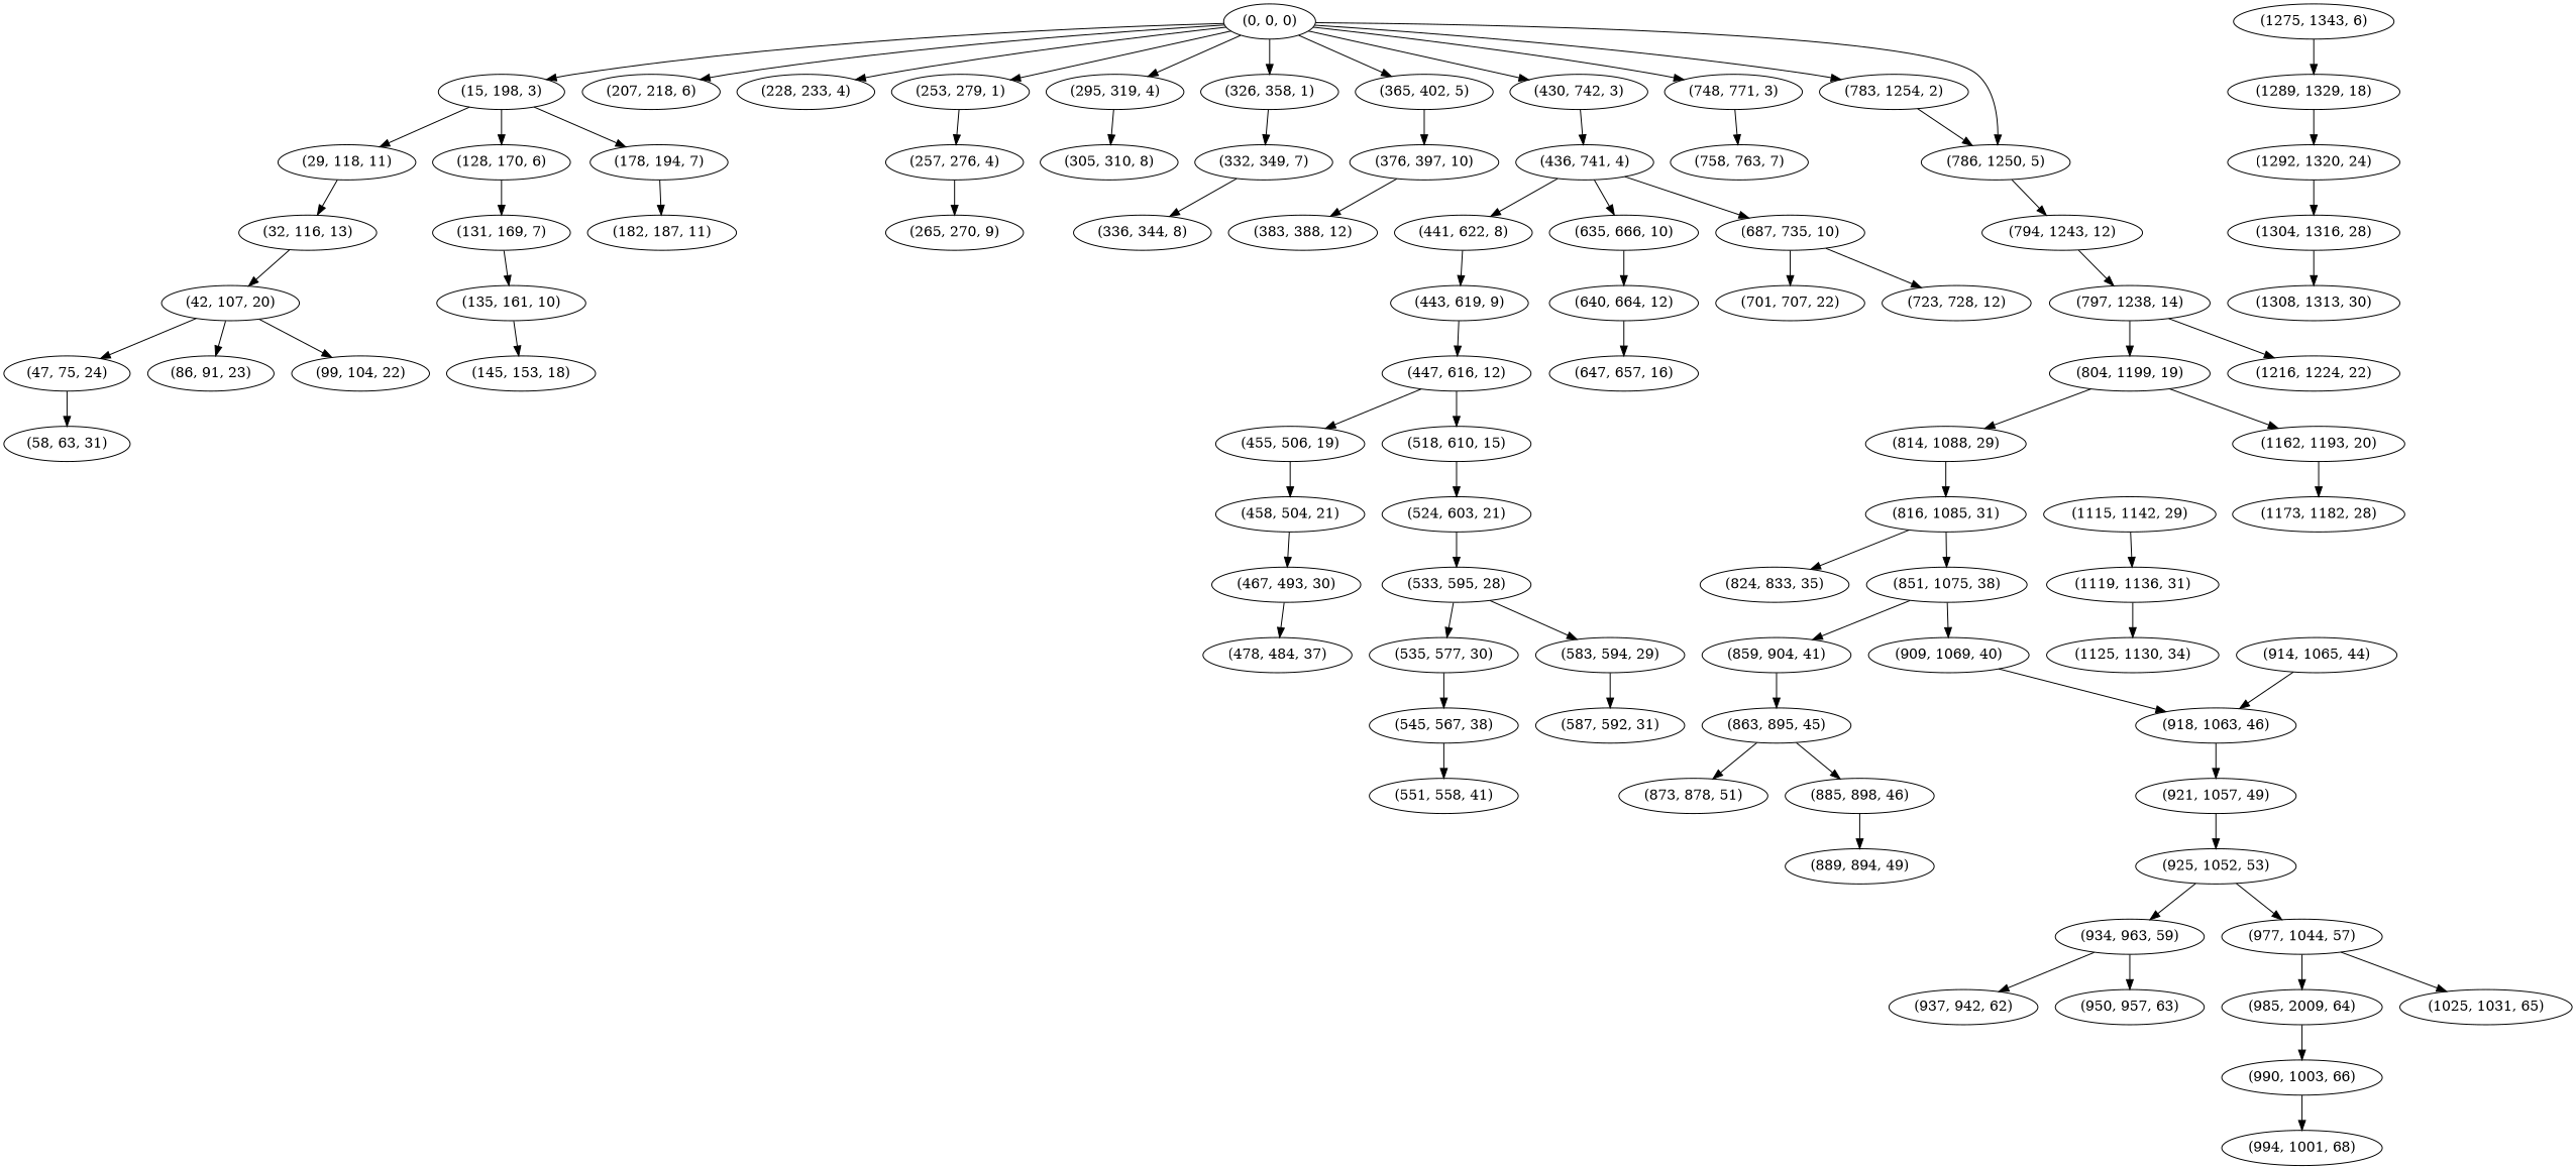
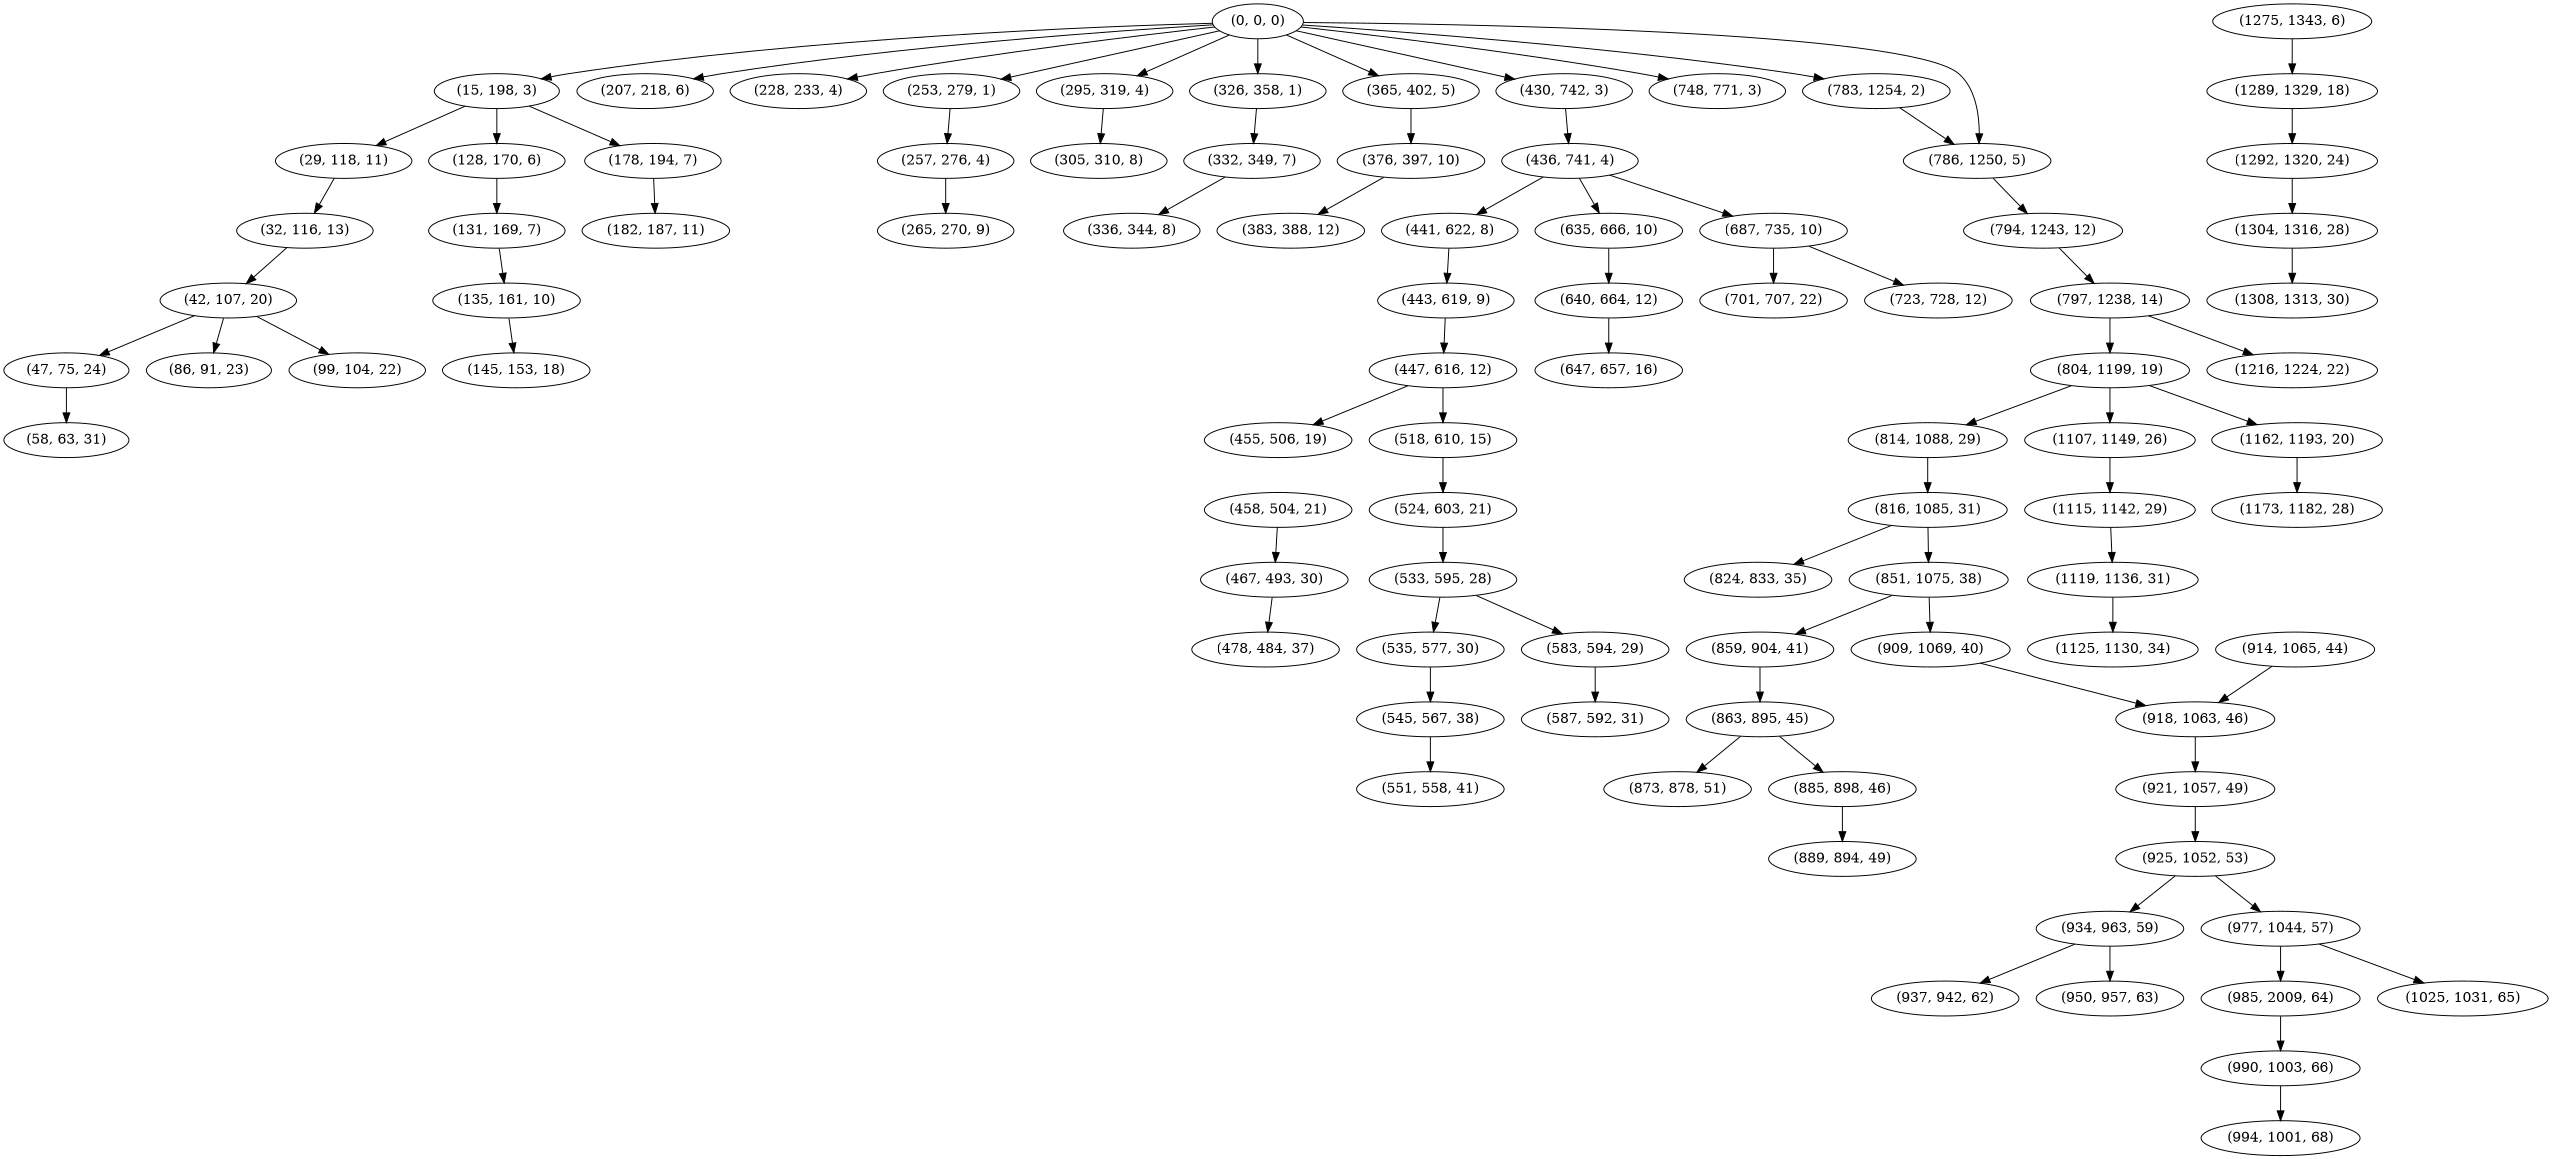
  digraph {
    "(0, 0, 0)"
    "(15, 198, 3)"
    "(207, 218, 6)"
    "(228, 233, 4)"
    "(253, 279, 1)"
    "(295, 319, 4)"
    "(326, 358, 1)"
    "(365, 402, 5)"
    "(430, 742, 3)"
    "(748, 771, 3)"
    "(783, 1254, 2)"
    "(786, 1250, 5)"
    "(29, 118, 11)"
    "(128, 170, 6)"
    "(178, 194, 7)"
    "(257, 276, 4)"
    "(305, 310, 8)"
    "(332, 349, 7)"
    "(376, 397, 10)"
    "(436, 741, 4)"
-   "(758, 763, 7)"
    "(1275, 1343, 6)"
    "(1289, 1329, 18)"
    "(32, 116, 13)"
    "(131, 169, 7)"
    "(182, 187, 11)"
    "(42, 107, 20)"
    "(47, 75, 24)"
    "(86, 91, 23)"
    "(99, 104, 22)"
    "(58, 63, 31)"
    "(135, 161, 10)"
    "(145, 153, 18)"
    "(265, 270, 9)"
    "(336, 344, 8)"
    "(383, 388, 12)"
    "(441, 622, 8)"
    "(635, 666, 10)"
    "(687, 735, 10)"
    "(443, 619, 9)"
    "(640, 664, 12)"
    "(701, 707, 22)"
    "(723, 728, 12)"
    "(447, 616, 12)"
    "(455, 506, 19)"
    "(518, 610, 15)"
    "(458, 504, 21)"
    "(524, 603, 21)"
    "(467, 493, 30)"
    "(478, 484, 37)"
    "(533, 595, 28)"
    "(535, 577, 30)"
    "(583, 594, 29)"
    "(545, 567, 38)"
    "(587, 592, 31)"
    "(551, 558, 41)"
    "(647, 657, 16)"
    "(794, 1243, 12)"
    "(797, 1238, 14)"
    "(804, 1199, 19)"
    "(1216, 1224, 22)"
    "(814, 1088, 29)"
+   "(1107, 1149, 26)"
    "(1162, 1193, 20)"
    "(816, 1085, 31)"
    "(1115, 1142, 29)"
    "(1173, 1182, 28)"
    "(824, 833, 35)"
    "(851, 1075, 38)"
    "(859, 904, 41)"
    "(909, 1069, 40)"
    n72 [label="(863, 895, 45)"]
    "(918, 1063, 46)"
    "(873, 878, 51)"
    "(885, 898, 46)"
    "(889, 894, 49)"
    "(914, 1065, 44)"
    "(921, 1057, 49)"
    "(925, 1052, 53)"
    "(934, 963, 59)"
    "(977, 1044, 57)"
    "(937, 942, 62)"
    "(950, 957, 63)"
    n84 [label="(985, 2009, 64)"]
    "(1025, 1031, 65)"
    "(990, 1003, 66)"
    "(994, 1001, 68)"
    "(1119, 1136, 31)"
    "(1125, 1130, 34)"
    n90 [label="(1292, 1320, 24)"]
    "(1304, 1316, 28)"
    "(1308, 1313, 30)"
    "(0, 0, 0)" -> "(15, 198, 3)"
    "(0, 0, 0)" -> "(207, 218, 6)"
    "(0, 0, 0)" -> "(228, 233, 4)"
    "(0, 0, 0)" -> "(253, 279, 1)"
    "(0, 0, 0)" -> "(295, 319, 4)"
    "(0, 0, 0)" -> "(326, 358, 1)"
    "(0, 0, 0)" -> "(365, 402, 5)"
    "(0, 0, 0)" -> "(430, 742, 3)"
    "(0, 0, 0)" -> "(748, 771, 3)"
    "(0, 0, 0)" -> "(783, 1254, 2)"
    "(0, 0, 0)" -> "(786, 1250, 5)"
    "(15, 198, 3)" -> "(29, 118, 11)"
    "(15, 198, 3)" -> "(128, 170, 6)"
    "(15, 198, 3)" -> "(178, 194, 7)"
    "(253, 279, 1)" -> "(257, 276, 4)"
    "(295, 319, 4)" -> "(305, 310, 8)"
    "(326, 358, 1)" -> "(332, 349, 7)"
    "(365, 402, 5)" -> "(376, 397, 10)"
    "(430, 742, 3)" -> "(436, 741, 4)"
-   "(748, 771, 3)" -> "(758, 763, 7)"
    "(783, 1254, 2)" -> "(786, 1250, 5)"
    "(786, 1250, 5)" -> "(794, 1243, 12)"
    "(29, 118, 11)" -> "(32, 116, 13)"
    "(128, 170, 6)" -> "(131, 169, 7)"
    "(178, 194, 7)" -> "(182, 187, 11)"
    "(257, 276, 4)" -> "(265, 270, 9)"
    "(332, 349, 7)" -> "(336, 344, 8)"
    "(376, 397, 10)" -> "(383, 388, 12)"
    "(436, 741, 4)" -> "(441, 622, 8)"
    "(436, 741, 4)" -> "(635, 666, 10)"
    "(436, 741, 4)" -> "(687, 735, 10)"
    "(1275, 1343, 6)" -> "(1289, 1329, 18)"
    "(1289, 1329, 18)" -> n90
    "(32, 116, 13)" -> "(42, 107, 20)"
    "(131, 169, 7)" -> "(135, 161, 10)"
    "(42, 107, 20)" -> "(47, 75, 24)"
    "(42, 107, 20)" -> "(86, 91, 23)"
    "(42, 107, 20)" -> "(99, 104, 22)"
    "(47, 75, 24)" -> "(58, 63, 31)"
    "(135, 161, 10)" -> "(145, 153, 18)"
    "(441, 622, 8)" -> "(443, 619, 9)"
    "(635, 666, 10)" -> "(640, 664, 12)"
    "(687, 735, 10)" -> "(701, 707, 22)"
    "(687, 735, 10)" -> "(723, 728, 12)"
    "(443, 619, 9)" -> "(447, 616, 12)"
    "(640, 664, 12)" -> "(647, 657, 16)"
    "(447, 616, 12)" -> "(455, 506, 19)"
    "(447, 616, 12)" -> "(518, 610, 15)"
-   "(455, 506, 19)" -> "(458, 504, 21)"
    "(518, 610, 15)" -> "(524, 603, 21)"
    "(458, 504, 21)" -> "(467, 493, 30)"
    "(524, 603, 21)" -> "(533, 595, 28)"
    "(467, 493, 30)" -> "(478, 484, 37)"
    "(533, 595, 28)" -> "(535, 577, 30)"
    "(533, 595, 28)" -> "(583, 594, 29)"
    "(535, 577, 30)" -> "(545, 567, 38)"
    "(583, 594, 29)" -> "(587, 592, 31)"
    "(545, 567, 38)" -> "(551, 558, 41)"
    "(794, 1243, 12)" -> "(797, 1238, 14)"
    "(797, 1238, 14)" -> "(804, 1199, 19)"
    "(797, 1238, 14)" -> "(1216, 1224, 22)"
    "(804, 1199, 19)" -> "(814, 1088, 29)"
+   "(804, 1199, 19)" -> "(1107, 1149, 26)"
    "(804, 1199, 19)" -> "(1162, 1193, 20)"
    "(814, 1088, 29)" -> "(816, 1085, 31)"
+   "(1107, 1149, 26)" -> "(1115, 1142, 29)"
    "(1162, 1193, 20)" -> "(1173, 1182, 28)"
    "(816, 1085, 31)" -> "(824, 833, 35)"
    "(816, 1085, 31)" -> "(851, 1075, 38)"
    "(1115, 1142, 29)" -> "(1119, 1136, 31)"
    "(851, 1075, 38)" -> "(859, 904, 41)"
    "(851, 1075, 38)" -> "(909, 1069, 40)"
    "(859, 904, 41)" -> n72
    "(909, 1069, 40)" -> "(918, 1063, 46)"
    n72 -> "(873, 878, 51)"
    n72 -> "(885, 898, 46)"
    "(918, 1063, 46)" -> "(921, 1057, 49)"
    "(885, 898, 46)" -> "(889, 894, 49)"
    "(914, 1065, 44)" -> "(918, 1063, 46)"
    "(921, 1057, 49)" -> "(925, 1052, 53)"
    "(925, 1052, 53)" -> "(934, 963, 59)"
    "(925, 1052, 53)" -> "(977, 1044, 57)"
    "(934, 963, 59)" -> "(937, 942, 62)"
    "(934, 963, 59)" -> "(950, 957, 63)"
    "(977, 1044, 57)" -> n84
    "(977, 1044, 57)" -> "(1025, 1031, 65)"
    n84 -> "(990, 1003, 66)"
    "(990, 1003, 66)" -> "(994, 1001, 68)"
    "(1119, 1136, 31)" -> "(1125, 1130, 34)"
    n90 -> "(1304, 1316, 28)"
    "(1304, 1316, 28)" -> "(1308, 1313, 30)"
  }
